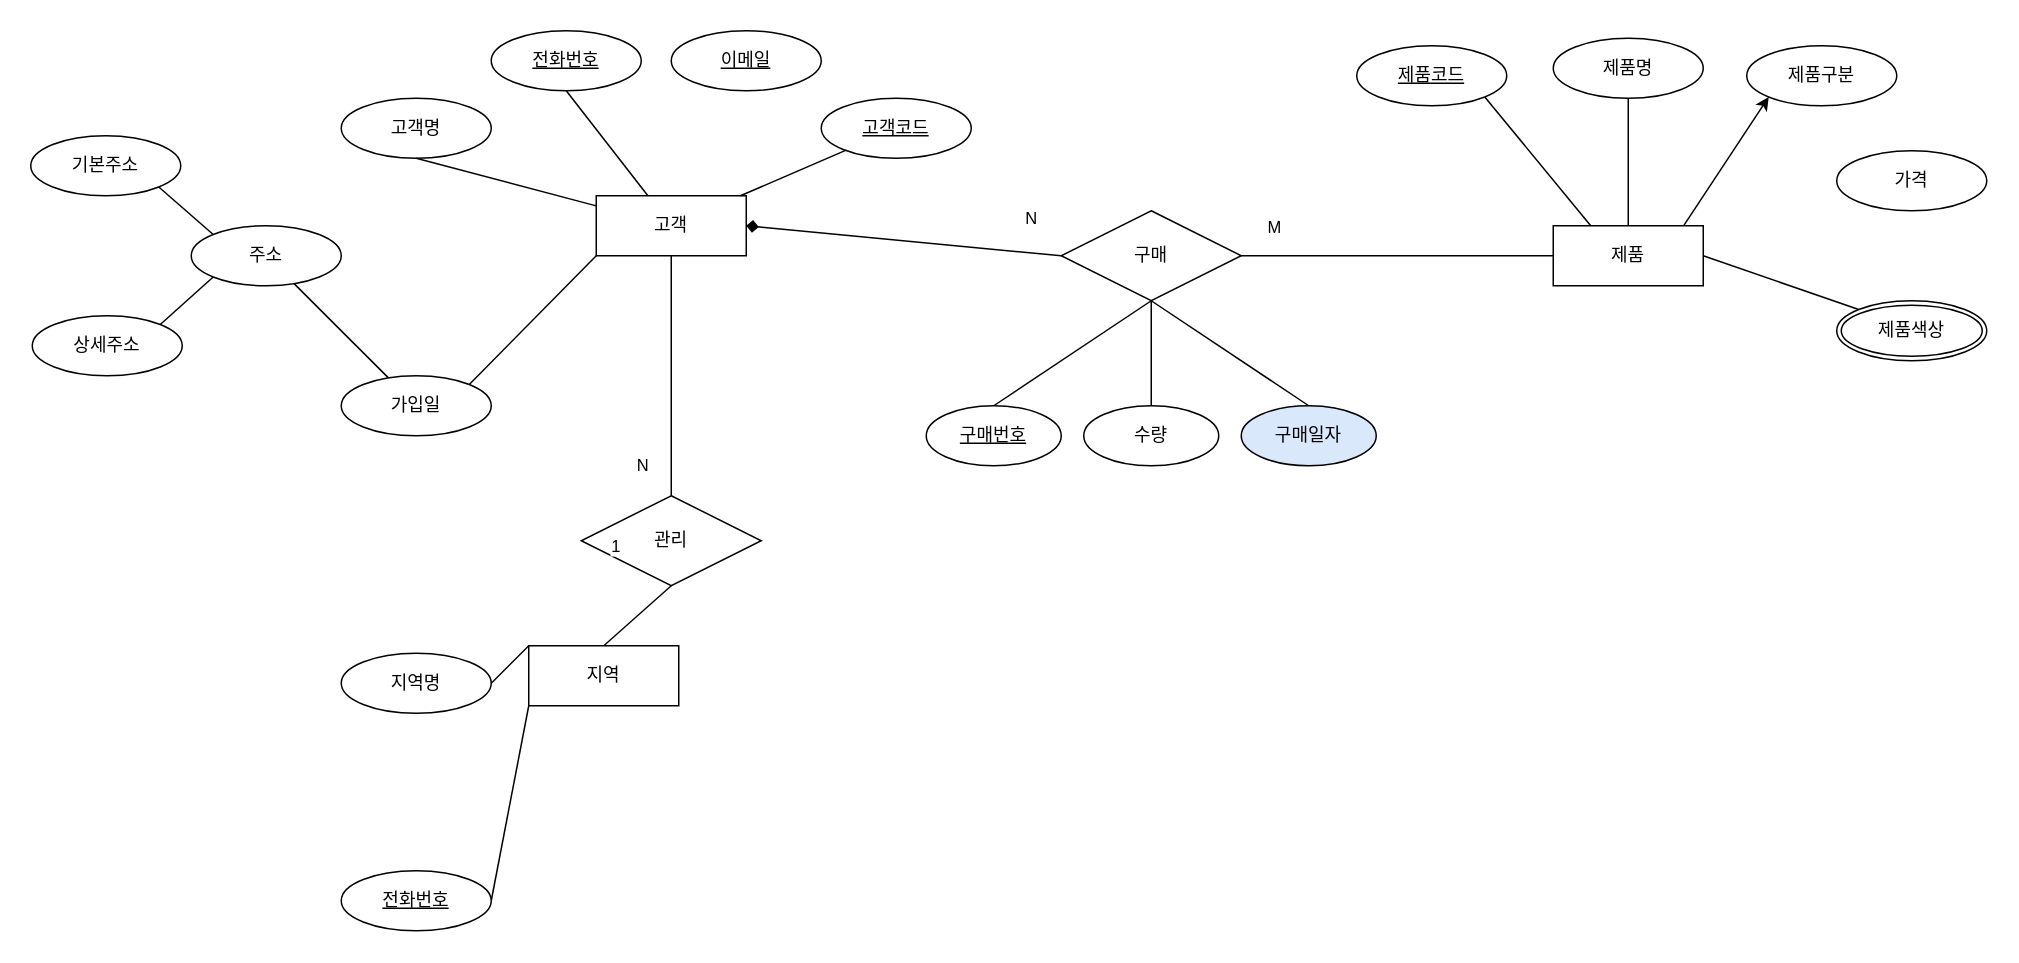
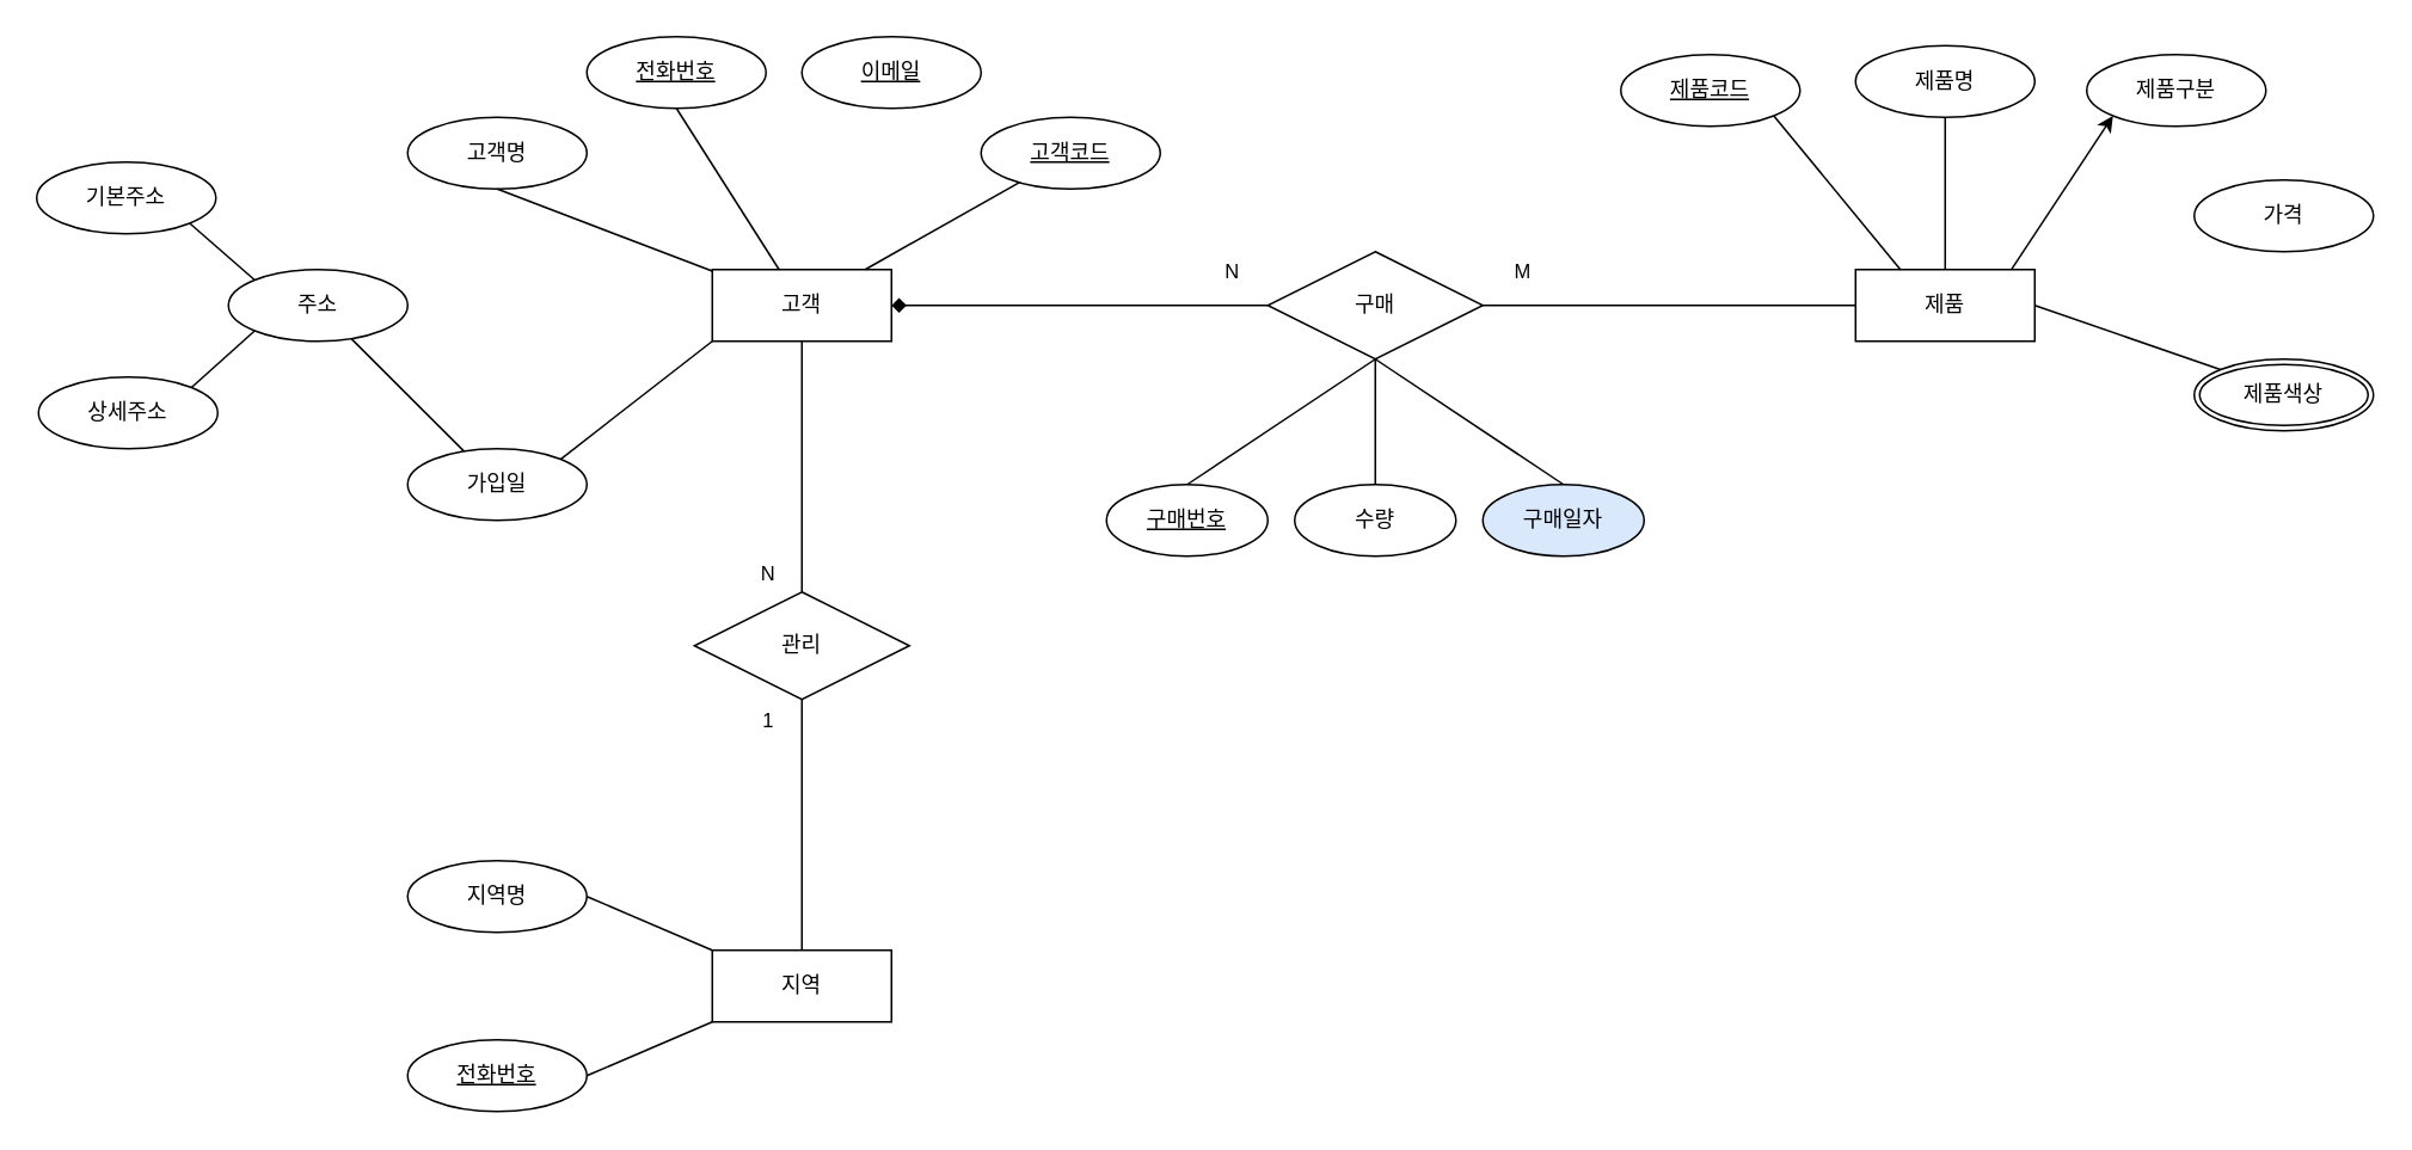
  <mxCell id="0" />
  <mxCell id="1" parent="0" />
- <mxCell id="2" value="고객" style="whiteSpace=wrap;html=1;align=center;" vertex="1" parent="1"><mxGeometry x="397" y="130" width="100" height="40" as="geometry" /></mxCell>
+ <mxCell id="2" value="고객" style="whiteSpace=wrap;html=1;align=center;" vertex="1" parent="1"><mxGeometry x="397" y="150" width="100" height="40" as="geometry" /></mxCell>
  <mxCell id="3" value="고객명" style="ellipse;whiteSpace=wrap;html=1;align=center;" vertex="1" parent="1"><mxGeometry x="227" y="65" width="100" height="40" as="geometry" /></mxCell>
  <mxCell id="4" value="" style="endArrow=none;html=1;rounded=0;exitX=0.5;exitY=1;exitDx=0;exitDy=0;" edge="1" parent="1" source="3" target="2"><mxGeometry relative="1" as="geometry"><mxPoint x="327" y="240" as="sourcePoint" /><mxPoint x="447" y="170" as="targetPoint" /></mxGeometry></mxCell>
  <mxCell id="5" value="전화번호" style="ellipse;whiteSpace=wrap;html=1;align=center;fontStyle=4;" vertex="1" parent="1"><mxGeometry x="327" y="20" width="100" height="40" as="geometry" /></mxCell>
  <mxCell id="6" value="" style="endArrow=none;html=1;rounded=0;exitX=0.5;exitY=1;exitDx=0;exitDy=0;" edge="1" parent="1" source="5" target="2"><mxGeometry relative="1" as="geometry"><mxPoint x="377" y="90" as="sourcePoint" /><mxPoint x="439" y="160" as="targetPoint" /></mxGeometry></mxCell>
  <mxCell id="7" value="이메일" style="ellipse;whiteSpace=wrap;html=1;align=center;fontStyle=4;" vertex="1" parent="1"><mxGeometry x="447" y="20" width="100" height="40" as="geometry" /></mxCell>
  <mxCell id="8" value="고객코드" style="ellipse;whiteSpace=wrap;html=1;align=center;fontStyle=4;" vertex="1" parent="1"><mxGeometry x="547" y="65" width="100" height="40" as="geometry" /></mxCell>
  <mxCell id="9" value="" style="endArrow=none;html=1;rounded=0;" edge="1" parent="1" source="8" target="2"><mxGeometry relative="1" as="geometry"><mxPoint x="498" y="95" as="sourcePoint" /><mxPoint x="457" y="170" as="targetPoint" /></mxGeometry></mxCell>
  <mxCell id="10" value="주소" style="ellipse;whiteSpace=wrap;html=1;align=center;" vertex="1" parent="1"><mxGeometry x="127" y="150" width="100" height="40" as="geometry" /></mxCell>
  <mxCell id="11" value="" style="endArrow=none;html=1;rounded=0;" edge="1" parent="1" source="10" target="16"><mxGeometry relative="1" as="geometry"><mxPoint x="287" y="155" as="sourcePoint" /><mxPoint x="407" y="173" as="targetPoint" /></mxGeometry></mxCell>
  <mxCell id="12" value="기본주소" style="ellipse;whiteSpace=wrap;html=1;align=center;" vertex="1" parent="1"><mxGeometry x="20" y="90" width="100" height="40" as="geometry" /></mxCell>
  <mxCell id="13" value="상세주소" style="ellipse;whiteSpace=wrap;html=1;align=center;" vertex="1" parent="1"><mxGeometry x="21" y="210" width="100" height="40" as="geometry" /></mxCell>
  <mxCell id="14" value="" style="endArrow=none;html=1;rounded=0;exitX=1;exitY=1;exitDx=0;exitDy=0;entryX=0;entryY=0;entryDx=0;entryDy=0;" edge="1" parent="1" source="12" target="10"><mxGeometry relative="1" as="geometry"><mxPoint x="27" y="174" as="sourcePoint" /><mxPoint x="197" y="166" as="targetPoint" /></mxGeometry></mxCell>
  <mxCell id="15" value="" style="endArrow=none;html=1;rounded=0;entryX=0;entryY=1;entryDx=0;entryDy=0;exitX=1;exitY=0;exitDx=0;exitDy=0;" edge="1" parent="1" source="13" target="10"><mxGeometry relative="1" as="geometry"><mxPoint x="17" y="220" as="sourcePoint" /><mxPoint x="187" y="212" as="targetPoint" /></mxGeometry></mxCell>
  <mxCell id="16" value="가입일" style="ellipse;whiteSpace=wrap;html=1;align=center;" vertex="1" parent="1"><mxGeometry x="227" y="250" width="100" height="40" as="geometry" /></mxCell>
  <mxCell id="17" value="" style="endArrow=none;html=1;rounded=0;entryX=0;entryY=1;entryDx=0;entryDy=0;exitX=1;exitY=0;exitDx=0;exitDy=0;" edge="1" parent="1" source="16" target="2"><mxGeometry relative="1" as="geometry"><mxPoint x="237" y="188" as="sourcePoint" /><mxPoint x="407" y="180" as="targetPoint" /></mxGeometry></mxCell>
- <mxCell id="18" value="지역&lt;br&gt;" style="whiteSpace=wrap;html=1;align=center;" vertex="1" parent="1"><mxGeometry x="352" y="430" width="100" height="40" as="geometry" /></mxCell>
- <mxCell id="19" value="지역명" style="ellipse;whiteSpace=wrap;html=1;align=center;" vertex="1" parent="1"><mxGeometry x="227" y="435" width="100" height="40" as="geometry" /></mxCell>
+ <mxCell id="18" value="지역&lt;br&gt;" style="whiteSpace=wrap;html=1;align=center;" vertex="1" parent="1"><mxGeometry x="397" y="530" width="100" height="40" as="geometry" /></mxCell>
+ <mxCell id="19" value="지역명" style="ellipse;whiteSpace=wrap;html=1;align=center;" vertex="1" parent="1"><mxGeometry x="227" y="480" width="100" height="40" as="geometry" /></mxCell>
  <mxCell id="20" value="" style="endArrow=none;html=1;rounded=0;entryX=1;entryY=0.5;entryDx=0;entryDy=0;exitX=0;exitY=0;exitDx=0;exitDy=0;" edge="1" parent="1" source="18" target="19"><mxGeometry relative="1" as="geometry"><mxPoint x="347" y="520" as="sourcePoint" /><mxPoint x="347" y="420" as="targetPoint" /></mxGeometry></mxCell>
  <mxCell id="21" value="" style="endArrow=none;html=1;rounded=0;entryX=0;entryY=1;entryDx=0;entryDy=0;exitX=1;exitY=0.5;exitDx=0;exitDy=0;" edge="1" parent="1" source="22" target="18"><mxGeometry relative="1" as="geometry"><mxPoint x="337" y="570" as="sourcePoint" /><mxPoint x="357" y="430" as="targetPoint" /></mxGeometry></mxCell>
  <mxCell id="22" value="전화번호" style="ellipse;whiteSpace=wrap;html=1;align=center;fontStyle=4;" vertex="1" parent="1"><mxGeometry x="227" y="580" width="100" height="40" as="geometry" /></mxCell>
  <mxCell id="23" value="제품" style="whiteSpace=wrap;html=1;align=center;" vertex="1" parent="1"><mxGeometry x="1035" y="150" width="100" height="40" as="geometry" /></mxCell>
  <mxCell id="24" value="제품명" style="ellipse;whiteSpace=wrap;html=1;align=center;" vertex="1" parent="1"><mxGeometry x="1035" y="25" width="100" height="40" as="geometry" /></mxCell>
  <mxCell id="25" value="" style="endArrow=none;html=1;rounded=0;entryX=0.5;entryY=1;entryDx=0;entryDy=0;exitX=0.5;exitY=0;exitDx=0;exitDy=0;" edge="1" parent="1" source="23" target="24"><mxGeometry relative="1" as="geometry"><mxPoint x="985" y="140" as="sourcePoint" /><mxPoint x="985" y="40" as="targetPoint" /></mxGeometry></mxCell>
  <mxCell id="26" value="" style="endArrow=none;html=1;rounded=0;entryX=0.25;entryY=0;entryDx=0;entryDy=0;exitX=1;exitY=1;exitDx=0;exitDy=0;" edge="1" parent="1" source="27" target="23"><mxGeometry relative="1" as="geometry"><mxPoint x="975" y="190" as="sourcePoint" /><mxPoint x="995" y="50" as="targetPoint" /></mxGeometry></mxCell>
  <mxCell id="27" value="제품코드" style="ellipse;whiteSpace=wrap;html=1;align=center;fontStyle=4;" vertex="1" parent="1"><mxGeometry x="904" y="30" width="100" height="40" as="geometry" /></mxCell>
  <mxCell id="28" value="제품구분" style="ellipse;whiteSpace=wrap;html=1;align=center;" vertex="1" parent="1"><mxGeometry x="1164" y="30" width="100" height="40" as="geometry" /></mxCell>
  <mxCell id="29" value="" style="endArrow=classic;html=1;rounded=0;entryX=0;entryY=1;entryDx=0;entryDy=0;exitX=0.871;exitY=-0.006;exitDx=0;exitDy=0;exitPerimeter=0;" edge="1" parent="1" target="28" source="23"><mxGeometry relative="1" as="geometry"><mxPoint x="1114" y="90" as="sourcePoint" /><mxPoint x="1064" y="-20" as="targetPoint" /></mxGeometry></mxCell>
  <mxCell id="30" value="제품색상" style="ellipse;shape=doubleEllipse;margin=3;whiteSpace=wrap;html=1;align=center;" vertex="1" parent="1"><mxGeometry x="1224" y="200" width="100" height="40" as="geometry" /></mxCell>
  <mxCell id="31" value="가격" style="ellipse;whiteSpace=wrap;html=1;align=center;" vertex="1" parent="1"><mxGeometry x="1224" y="100" width="100" height="40" as="geometry" /></mxCell>
  <mxCell id="32" value="" style="endArrow=none;html=1;rounded=0;entryX=0;entryY=0;entryDx=0;entryDy=0;exitX=1;exitY=0.5;exitDx=0;exitDy=0;" edge="1" parent="1" source="23" target="30"><mxGeometry relative="1" as="geometry"><mxPoint x="1145" y="180" as="sourcePoint" /><mxPoint x="1249" y="144" as="targetPoint" /></mxGeometry></mxCell>
  <mxCell id="33" value="" style="endArrow=diamond;html=1;rounded=0;exitX=0;exitY=0.5;exitDx=0;exitDy=0;entryX=1;entryY=0.5;entryDx=0;entryDy=0;" edge="1" parent="1" source="42" target="2"><mxGeometry relative="1" as="geometry"><mxPoint x="601.645" y="215.858" as="sourcePoint" /><mxPoint x="567" y="190" as="targetPoint" /></mxGeometry></mxCell>
  <mxCell id="34" value="N" style="edgeLabel;html=1;align=center;verticalAlign=middle;resizable=0;points=[];" vertex="1" connectable="0" parent="33"><mxGeometry x="-0.442" y="1" relative="1" as="geometry"><mxPoint x="38" y="-21" as="offset" /></mxGeometry></mxCell>
  <mxCell id="35" value="" style="endArrow=none;html=1;rounded=0;exitX=1;exitY=0.5;exitDx=0;exitDy=0;entryX=0;entryY=0.5;entryDx=0;entryDy=0;" edge="1" parent="1" source="42" target="23"><mxGeometry relative="1" as="geometry"><mxPoint x="989.355" y="235.858" as="sourcePoint" /><mxPoint x="977" y="170" as="targetPoint" /></mxGeometry></mxCell>
  <mxCell id="36" value="M" style="edgeLabel;html=1;align=center;verticalAlign=middle;resizable=0;points=[];" vertex="1" connectable="0" parent="35"><mxGeometry x="-0.041" y="-1" relative="1" as="geometry"><mxPoint x="-79" y="-21" as="offset" /></mxGeometry></mxCell>
  <mxCell id="37" value="관리" style="shape=rhombus;perimeter=rhombusPerimeter;whiteSpace=wrap;html=1;align=center;" vertex="1" parent="1"><mxGeometry x="387" y="330" width="120" height="60" as="geometry" /></mxCell>
  <mxCell id="38" value="" style="endArrow=none;html=1;rounded=0;entryX=0.5;entryY=1;entryDx=0;entryDy=0;exitX=0.5;exitY=0;exitDx=0;exitDy=0;" edge="1" parent="1" source="37" target="2"><mxGeometry relative="1" as="geometry"><mxPoint x="322" y="266" as="sourcePoint" /><mxPoint x="407" y="200" as="targetPoint" /></mxGeometry></mxCell>
  <mxCell id="39" value="N" style="edgeLabel;html=1;align=center;verticalAlign=middle;resizable=0;points=[];" vertex="1" connectable="0" parent="38"><mxGeometry x="-0.013" y="-2" relative="1" as="geometry"><mxPoint x="-22" y="58" as="offset" /></mxGeometry></mxCell>
  <mxCell id="40" value="" style="endArrow=none;html=1;rounded=0;entryX=0.5;entryY=1;entryDx=0;entryDy=0;exitX=0.5;exitY=0;exitDx=0;exitDy=0;" edge="1" parent="1" source="18" target="37"><mxGeometry relative="1" as="geometry"><mxPoint x="495.33" y="530" as="sourcePoint" /><mxPoint x="495.33" y="390" as="targetPoint" /></mxGeometry></mxCell>
  <mxCell id="41" value="1" style="edgeLabel;html=1;align=center;verticalAlign=middle;resizable=0;points=[];" vertex="1" connectable="0" parent="40"><mxGeometry x="0.235" y="-1" relative="1" as="geometry"><mxPoint x="-21" y="-43" as="offset" /></mxGeometry></mxCell>
  <mxCell id="42" value="구매" style="shape=rhombus;perimeter=rhombusPerimeter;whiteSpace=wrap;html=1;align=center;" vertex="1" parent="1"><mxGeometry x="707" y="140" width="120" height="60" as="geometry" /></mxCell>
  <mxCell id="43" value="구매번호" style="ellipse;whiteSpace=wrap;html=1;align=center;fontStyle=4;" vertex="1" parent="1"><mxGeometry x="617" y="270" width="90" height="40" as="geometry" /></mxCell>
  <mxCell id="44" value="수량" style="ellipse;whiteSpace=wrap;html=1;align=center;" vertex="1" parent="1"><mxGeometry x="722" y="270" width="90" height="40" as="geometry" /></mxCell>
  <mxCell id="45" value="구매일자" style="ellipse;whiteSpace=wrap;html=1;align=center;fillColor=#dae8fc;" vertex="1" parent="1"><mxGeometry x="827" y="270" width="90" height="40" as="geometry" /></mxCell>
  <mxCell id="46" value="" style="endArrow=none;html=1;rounded=0;exitX=0.5;exitY=0;exitDx=0;exitDy=0;entryX=0.5;entryY=1;entryDx=0;entryDy=0;" edge="1" parent="1" source="43" target="42"><mxGeometry relative="1" as="geometry"><mxPoint x="607" y="219.17" as="sourcePoint" /><mxPoint x="767" y="219.17" as="targetPoint" /></mxGeometry></mxCell>
  <mxCell id="47" value="" style="endArrow=none;html=1;rounded=0;entryX=0.5;entryY=0;entryDx=0;entryDy=0;exitX=0.5;exitY=1;exitDx=0;exitDy=0;" edge="1" parent="1" source="42" target="44"><mxGeometry relative="1" as="geometry"><mxPoint x="617" y="229.17" as="sourcePoint" /><mxPoint x="777" y="229.17" as="targetPoint" /></mxGeometry></mxCell>
  <mxCell id="48" value="" style="endArrow=none;html=1;rounded=0;entryX=0.5;entryY=0;entryDx=0;entryDy=0;exitX=0.5;exitY=1;exitDx=0;exitDy=0;" edge="1" parent="1" source="42" target="45"><mxGeometry relative="1" as="geometry"><mxPoint x="627" y="239.17" as="sourcePoint" /><mxPoint x="787" y="239.17" as="targetPoint" /></mxGeometry></mxCell>
